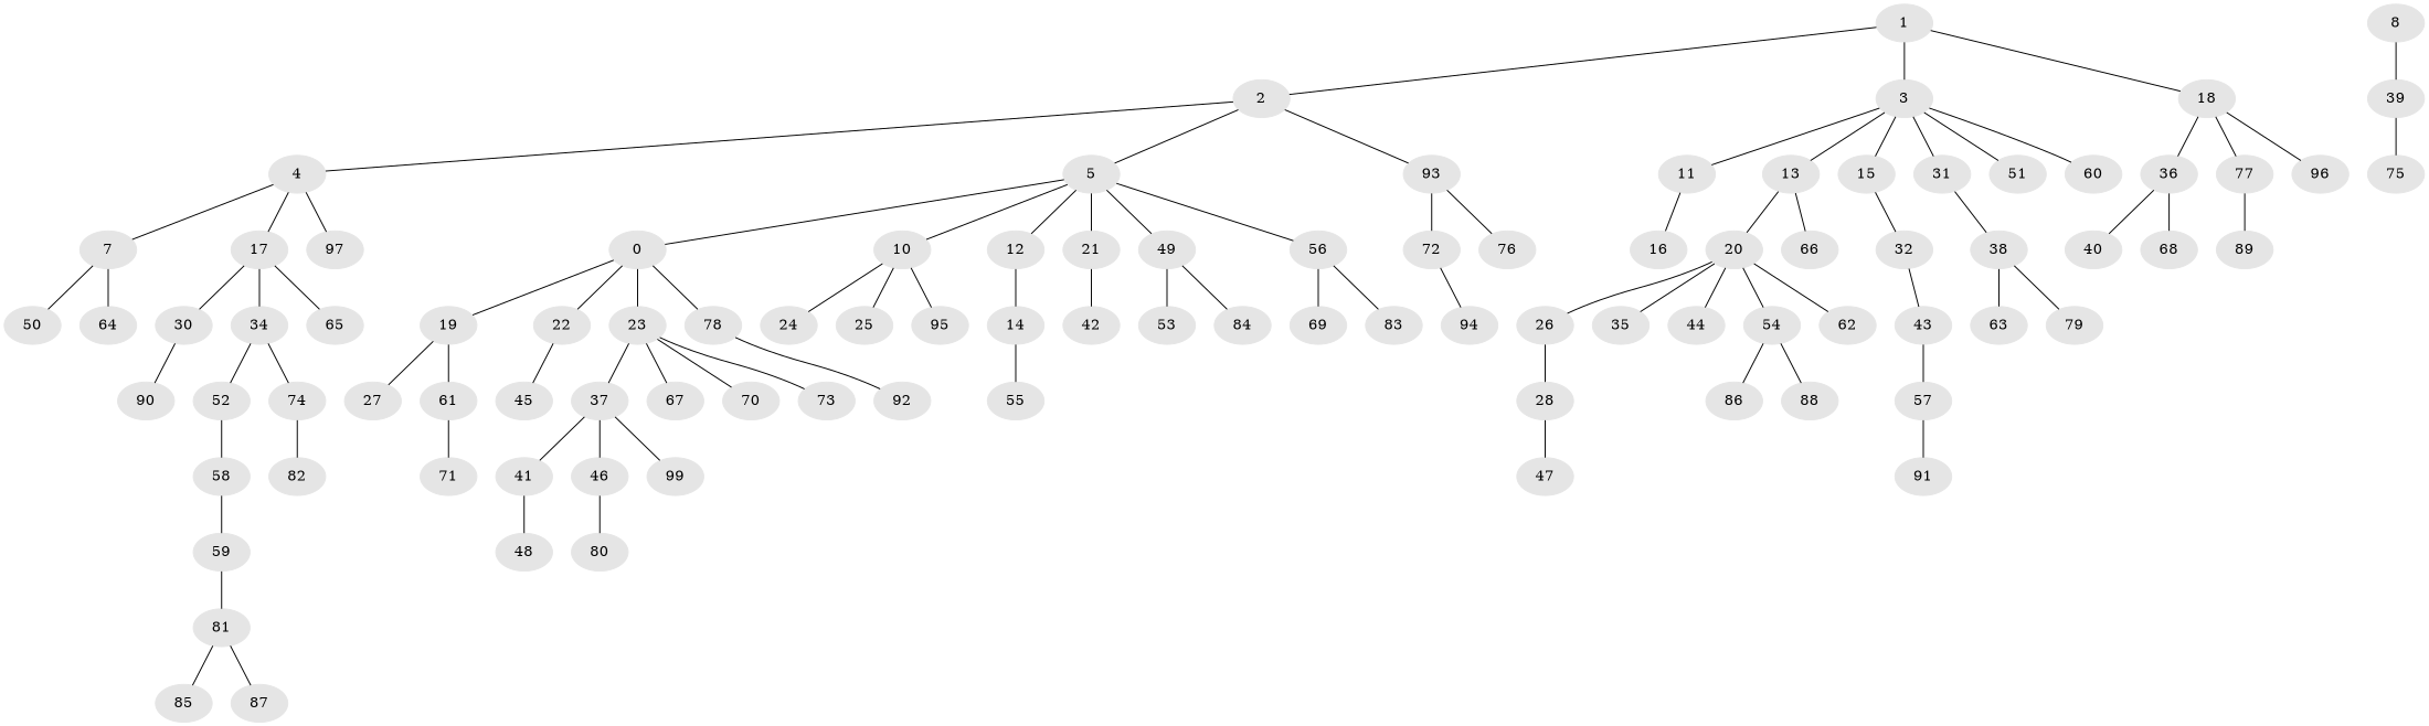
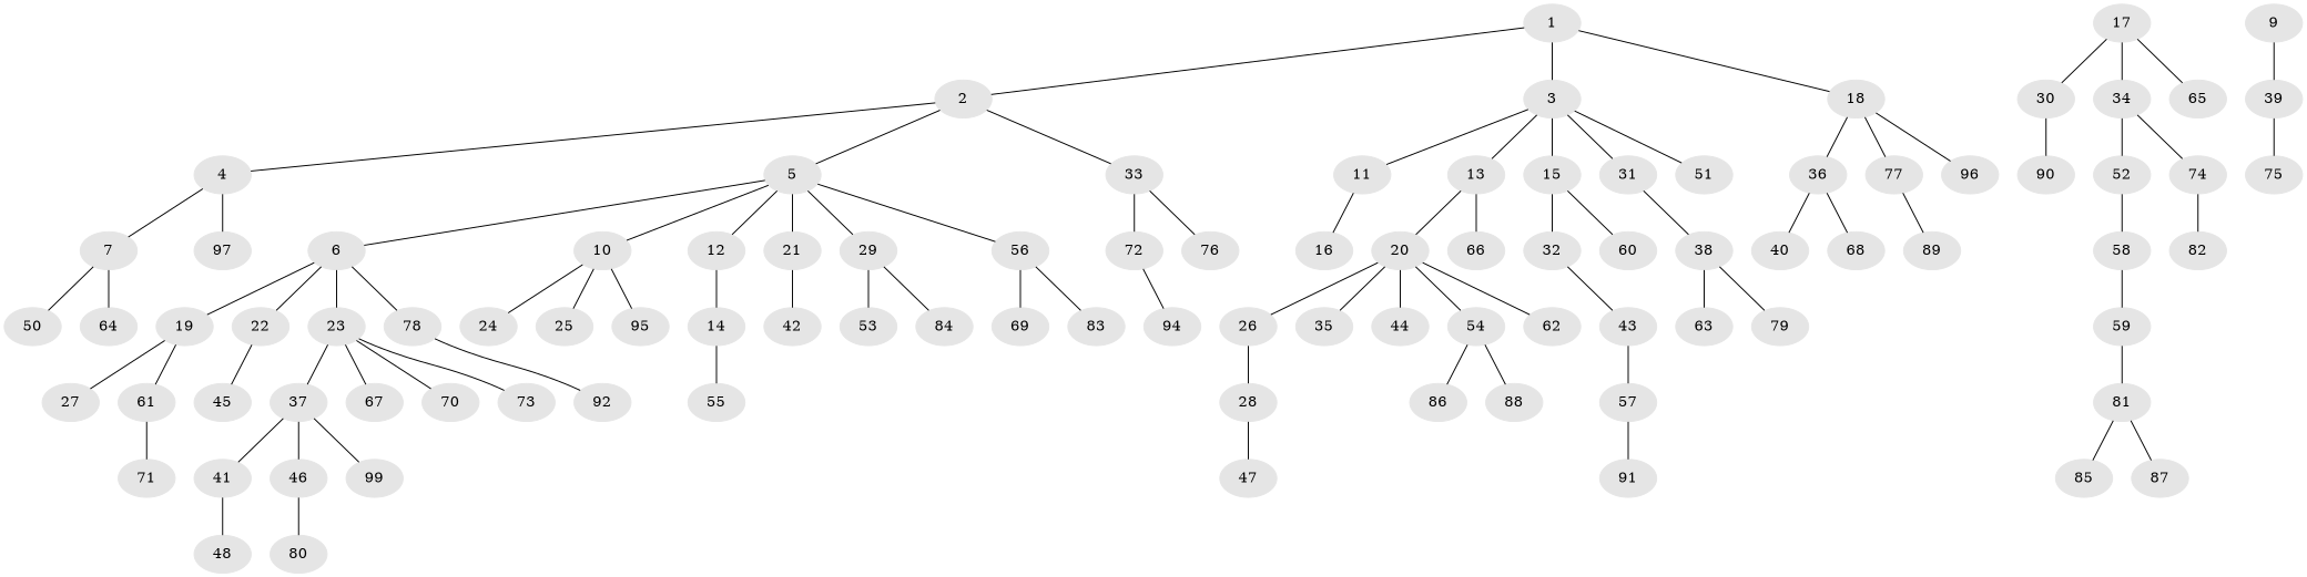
  graph {
    node [color=gray90 style=filled]
    1
    2
    3
    18
    4
    5
-   33 [label=93]
+   33
    11
    13
    15
    31
    51
    36
    77
    96
    7
    17
    97
-   6 [label=0]
+   6
    10
    12
    21
-   29 [label=49]
+   29
    56
    72
    76
    16
    20
    66
    32
    60
    38
    50
    64
    30
    34
    65
    19
    22
    23
    78
    24
    25
    95
    14
    42
    53
    84
    69
    83
    27
    61
    45
    37
    67
    70
    73
    92
-   9 [label=8]
+   9
    39
    75
    55
    26
    35
    44
    54
    62
    43
    90
    52
    74
    40
    68
    89
    71
    28
    86
    88
    41
    46
    n81 [label=99]
    47
    63
    79
    57
    94
    58
    82
    48
    80
    91
    59
    81
    85
    87
    1 -- 2
    1 -- 3
    1 -- 18
    2 -- 4
    2 -- 5
    2 -- 33
    3 -- 11
    3 -- 13
    3 -- 15
    3 -- 31
    3 -- 51
    18 -- 36
    18 -- 77
    18 -- 96
    4 -- 7
-   4 -- 17
    4 -- 97
    5 -- 6
    5 -- 10
    5 -- 12
    5 -- 21
    5 -- 29
    5 -- 56
    33 -- 72
    33 -- 76
    11 -- 16
    13 -- 20
    13 -- 66
    15 -- 32
-   3 -- 60
+   15 -- 60
    31 -- 38
    36 -- 40
    36 -- 68
    77 -- 89
    7 -- 50
    7 -- 64
    17 -- 30
    17 -- 34
    17 -- 65
    6 -- 19
    6 -- 22
    6 -- 23
    6 -- 78
    10 -- 24
    10 -- 25
    10 -- 95
    12 -- 14
    21 -- 42
    29 -- 53
    29 -- 84
    56 -- 69
    56 -- 83
    72 -- 94
    20 -- 26
    20 -- 35
    20 -- 44
    20 -- 54
    20 -- 62
    32 -- 43
    38 -- 63
    38 -- 79
    30 -- 90
    34 -- 52
    34 -- 74
    19 -- 27
    19 -- 61
    22 -- 45
    23 -- 37
    23 -- 67
    23 -- 70
    23 -- 73
    78 -- 92
    14 -- 55
    61 -- 71
    37 -- 41
    37 -- 46
    37 -- n81
    9 -- 39
    39 -- 75
    26 -- 28
    54 -- 86
    54 -- 88
    43 -- 57
    52 -- 58
    74 -- 82
    28 -- 47
    41 -- 48
    46 -- 80
    57 -- 91
    58 -- 59
    59 -- 81
    81 -- 85
    81 -- 87
  }
